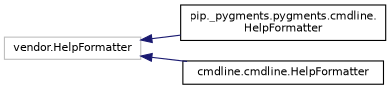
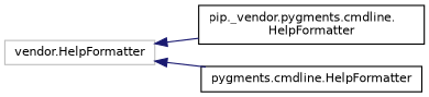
  digraph {
    rankdir=LR
    node [color=black fillcolor=white fontname=Helvetica fontsize=10 shape=record style=filled]
    edge [color=midnightblue dir=back fontname=Helvetica fontsize=10 labelfontname=Helvetica labelfontsize=10 style=solid]
    n1 [color=grey75 height=0.2 label="vendor.HelpFormatter" width=0.4]
-   n2 [height=0.2 label="pip._pygments.pygments.cmdline.\lHelpFormatter" width=0.4]
-   n3 [height=0.2 label="cmdline.cmdline.HelpFormatter" width=0.4]
+   n2 [height=0.2 label="pip._vendor.pygments.cmdline.\lHelpFormatter" width=0.4]
+   n3 [height=0.2 label="pygments.cmdline.HelpFormatter" width=0.4]
    n1 -> n2
    n1 -> n3
  }
